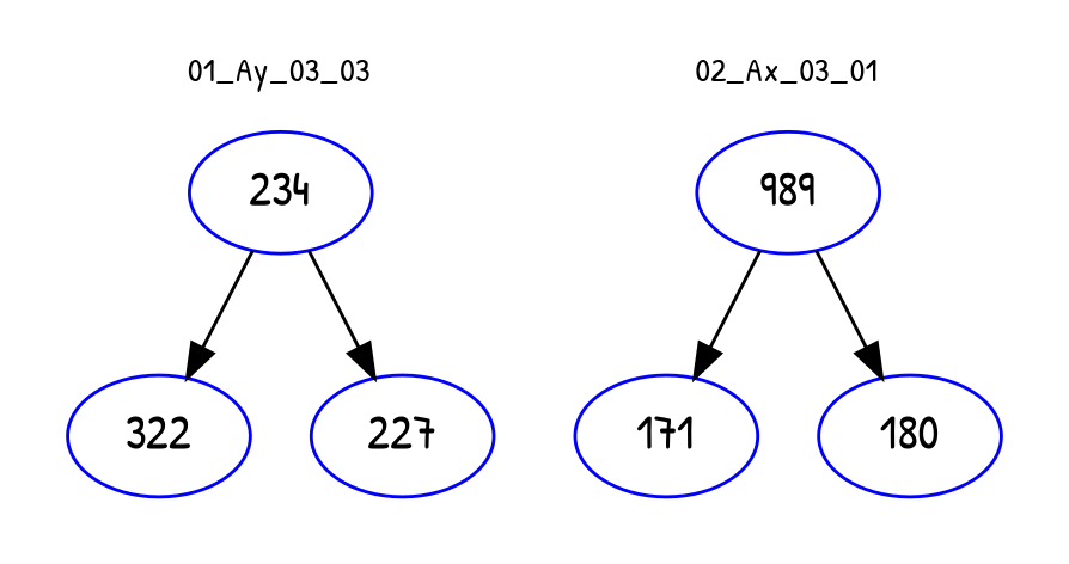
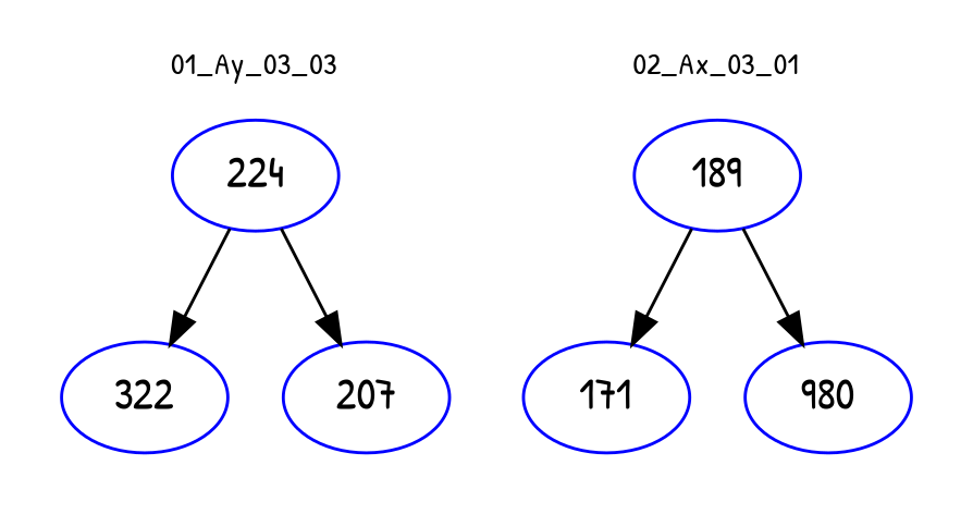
  digraph {
    fontname="Patrick Hand"
    node [color=blue fontname="Patrick Hand"]
    edge [color=black fontname="Patrick Hand"]
-   n1 [label=234]
+   n1 [label=224]
    n2 [label=322]
-   n3 [label=227]
-   n4 [label=989]
+   n3 [label=207]
+   n4 [label=189]
    n5 [label=171]
-   n6 [label=180]
+   n6 [label=980]
    subgraph cluster_1 {
      color=white
      fontsize=10
      label="01_Ay_03_03"
      n1
      n2
      n3
    }
    subgraph cluster_2 {
      color=white
      fontsize=10
      label="02_Ax_03_01"
      n4
      n5
      n6
    }
    n1 -> n2
    n1 -> n3
    n4 -> n5
    n4 -> n6
  }
